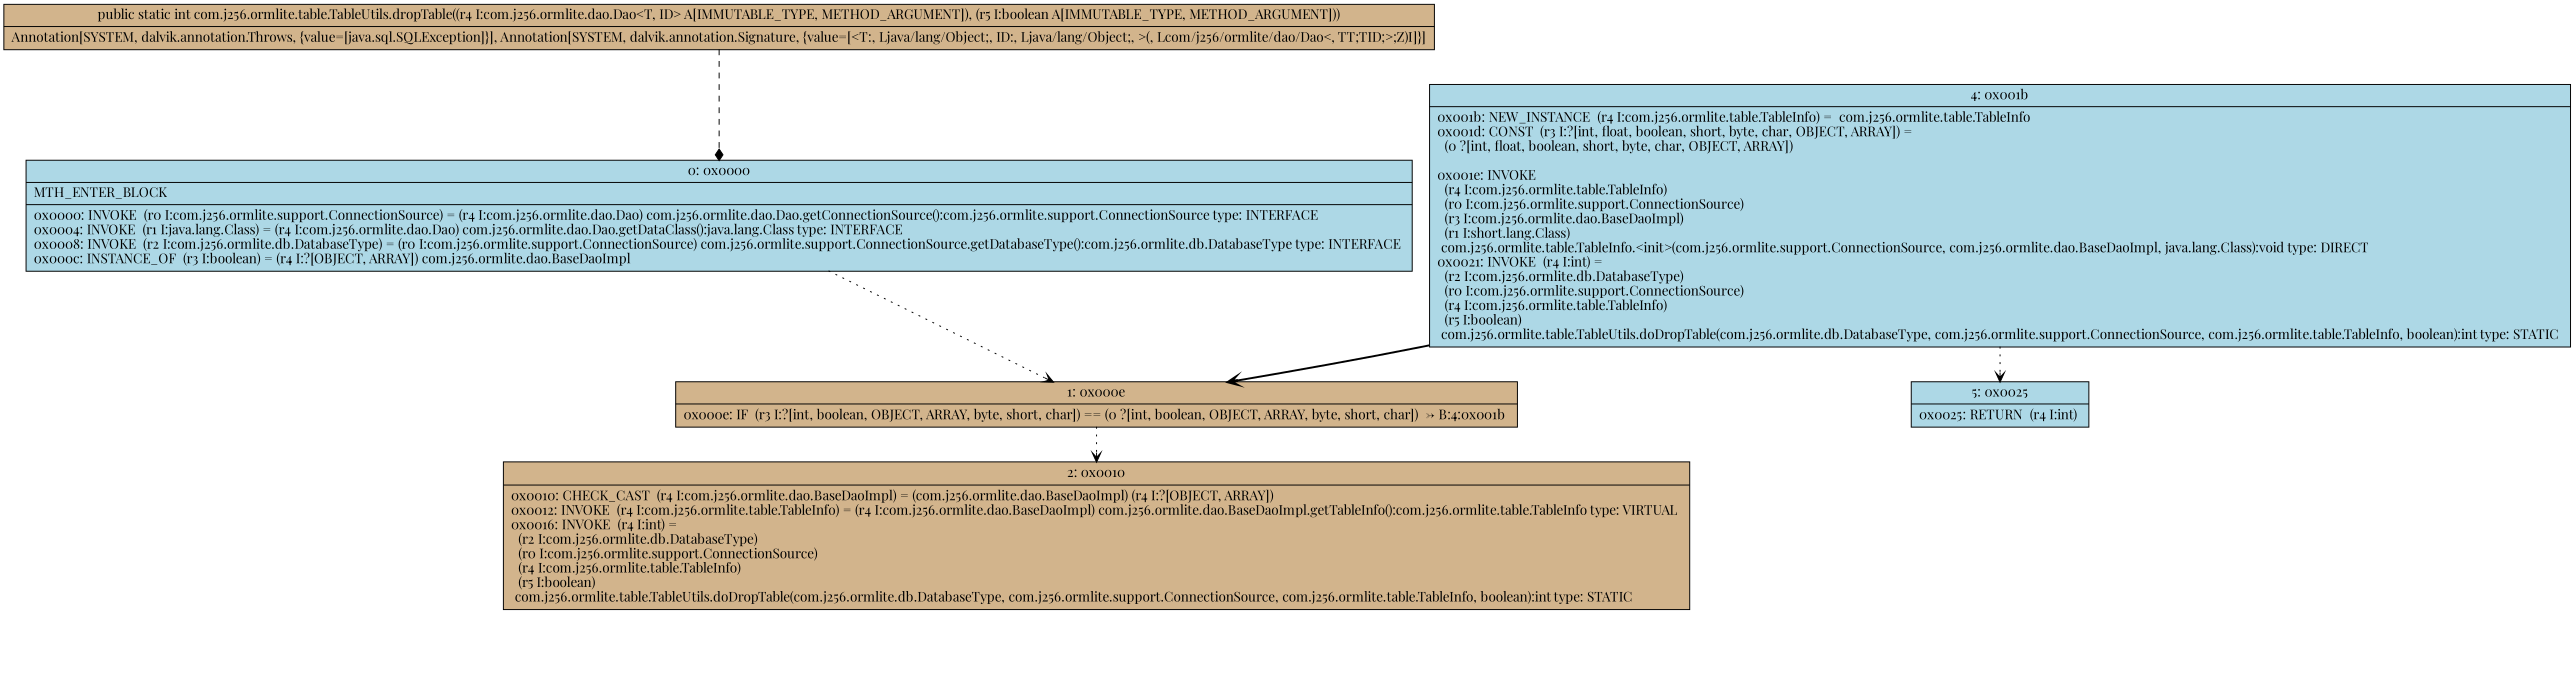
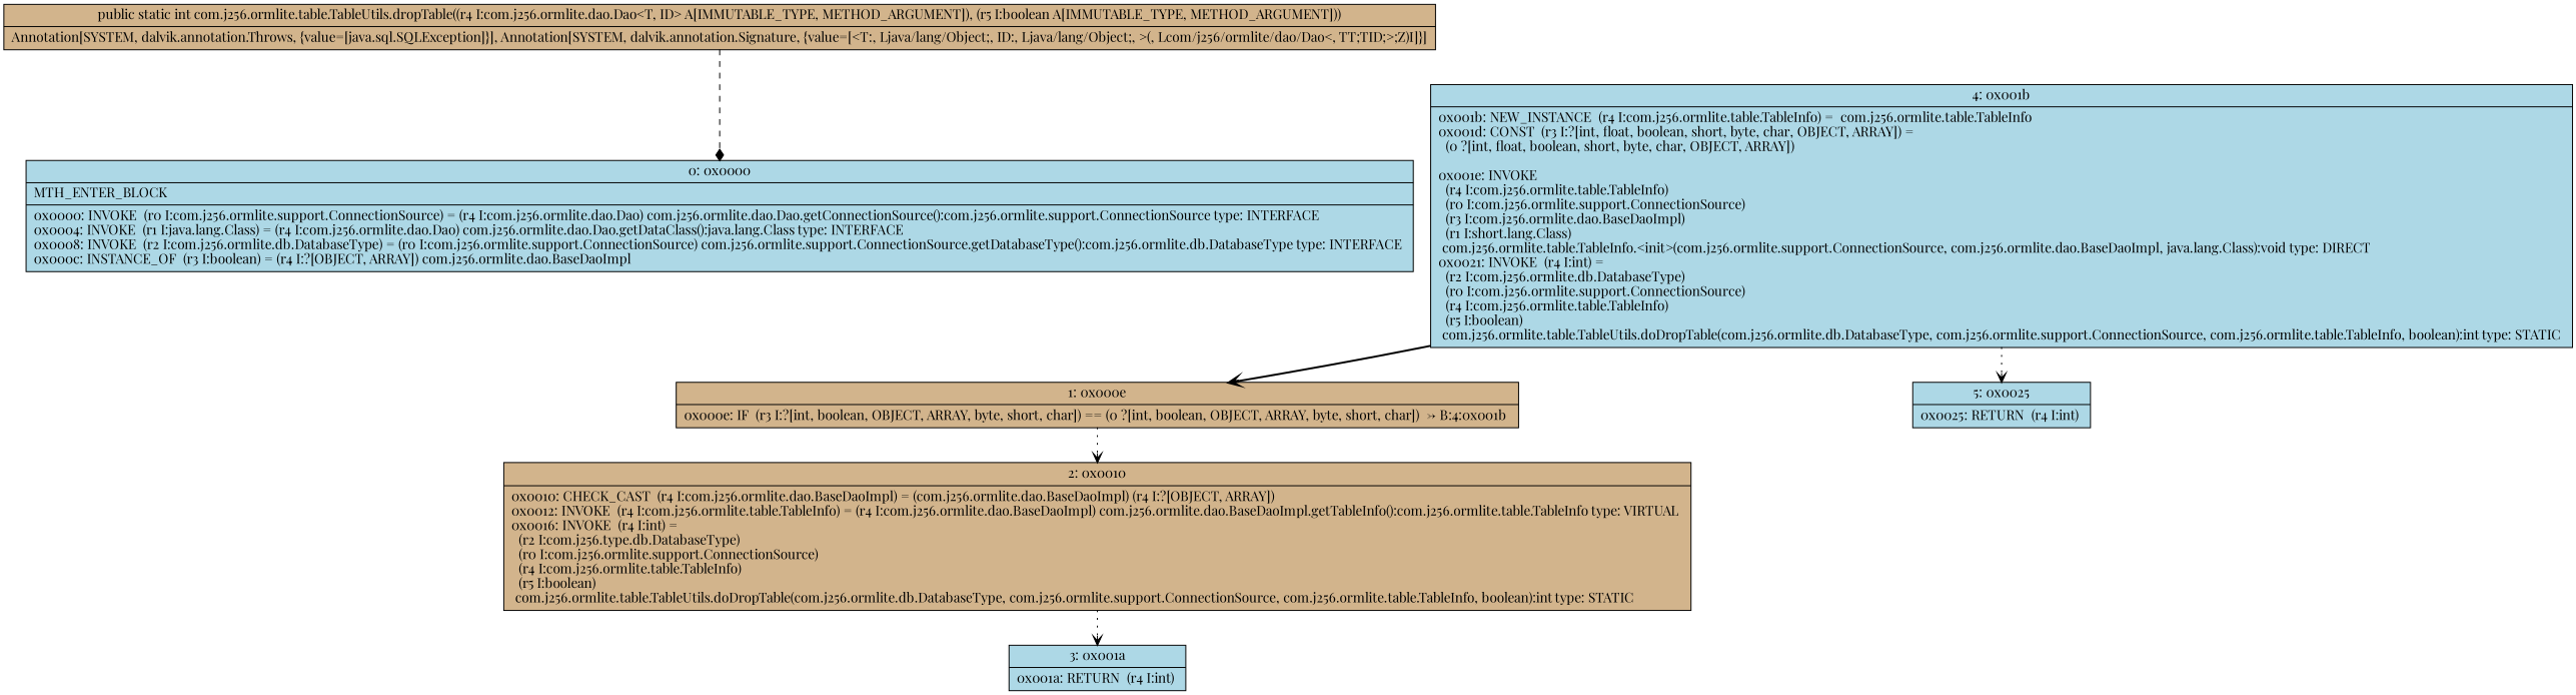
  digraph {
    fontname="Playfair Display"
    node [fillcolor=lightblue fontname="Playfair Display" shape=record style=filled]
    edge [arrowhead=vee fontname="Playfair Display" style=dotted]
    n1 [label="{0\:\ 0x0000|MTH_ENTER_BLOCK\l|0x0000: INVOKE  (r0 I:com.j256.ormlite.support.ConnectionSource) = (r4 I:com.j256.ormlite.dao.Dao) com.j256.ormlite.dao.Dao.getConnectionSource():com.j256.ormlite.support.ConnectionSource type: INTERFACE \l0x0004: INVOKE  (r1 I:java.lang.Class) = (r4 I:com.j256.ormlite.dao.Dao) com.j256.ormlite.dao.Dao.getDataClass():java.lang.Class type: INTERFACE \l0x0008: INVOKE  (r2 I:com.j256.ormlite.db.DatabaseType) = (r0 I:com.j256.ormlite.support.ConnectionSource) com.j256.ormlite.support.ConnectionSource.getDatabaseType():com.j256.ormlite.db.DatabaseType type: INTERFACE \l0x000c: INSTANCE_OF  (r3 I:boolean) = (r4 I:?[OBJECT, ARRAY]) com.j256.ormlite.dao.BaseDaoImpl \l}"]
    n2 [fillcolor=tan label="{1\:\ 0x000e|0x000e: IF  (r3 I:?[int, boolean, OBJECT, ARRAY, byte, short, char]) == (0 ?[int, boolean, OBJECT, ARRAY, byte, short, char])  \-\> B:4:0x001b \l}"]
-   n3 [fillcolor=tan label="{2\:\ 0x0010|0x0010: CHECK_CAST  (r4 I:com.j256.ormlite.dao.BaseDaoImpl) = (com.j256.ormlite.dao.BaseDaoImpl) (r4 I:?[OBJECT, ARRAY]) \l0x0012: INVOKE  (r4 I:com.j256.ormlite.table.TableInfo) = (r4 I:com.j256.ormlite.dao.BaseDaoImpl) com.j256.ormlite.dao.BaseDaoImpl.getTableInfo():com.j256.ormlite.table.TableInfo type: VIRTUAL \l0x0016: INVOKE  (r4 I:int) = \l  (r2 I:com.j256.ormlite.db.DatabaseType)\l  (r0 I:com.j256.ormlite.support.ConnectionSource)\l  (r4 I:com.j256.ormlite.table.TableInfo)\l  (r5 I:boolean)\l com.j256.ormlite.table.TableUtils.doDropTable(com.j256.ormlite.db.DatabaseType, com.j256.ormlite.support.ConnectionSource, com.j256.ormlite.table.TableInfo, boolean):int type: STATIC \l}"]
+   n3 [fillcolor=tan label="{2\:\ 0x0010|0x0010: CHECK_CAST  (r4 I:com.j256.ormlite.dao.BaseDaoImpl) = (com.j256.ormlite.dao.BaseDaoImpl) (r4 I:?[OBJECT, ARRAY]) \l0x0012: INVOKE  (r4 I:com.j256.ormlite.table.TableInfo) = (r4 I:com.j256.ormlite.dao.BaseDaoImpl) com.j256.ormlite.dao.BaseDaoImpl.getTableInfo():com.j256.ormlite.table.TableInfo type: VIRTUAL \l0x0016: INVOKE  (r4 I:int) = \l  (r2 I:com.j256.type.db.DatabaseType)\l  (r0 I:com.j256.ormlite.support.ConnectionSource)\l  (r4 I:com.j256.ormlite.table.TableInfo)\l  (r5 I:boolean)\l com.j256.ormlite.table.TableUtils.doDropTable(com.j256.ormlite.db.DatabaseType, com.j256.ormlite.support.ConnectionSource, com.j256.ormlite.table.TableInfo, boolean):int type: STATIC \l}"]
+   n4 [label="{3\:\ 0x001a|0x001a: RETURN  (r4 I:int) \l}"]
    n5 [label="{4\:\ 0x001b|0x001b: NEW_INSTANCE  (r4 I:com.j256.ormlite.table.TableInfo) =  com.j256.ormlite.table.TableInfo \l0x001d: CONST  (r3 I:?[int, float, boolean, short, byte, char, OBJECT, ARRAY]) = \l  (0 ?[int, float, boolean, short, byte, char, OBJECT, ARRAY])\l \l0x001e: INVOKE  \l  (r4 I:com.j256.ormlite.table.TableInfo)\l  (r0 I:com.j256.ormlite.support.ConnectionSource)\l  (r3 I:com.j256.ormlite.dao.BaseDaoImpl)\l  (r1 I:short.lang.Class)\l com.j256.ormlite.table.TableInfo.\<init\>(com.j256.ormlite.support.ConnectionSource, com.j256.ormlite.dao.BaseDaoImpl, java.lang.Class):void type: DIRECT \l0x0021: INVOKE  (r4 I:int) = \l  (r2 I:com.j256.ormlite.db.DatabaseType)\l  (r0 I:com.j256.ormlite.support.ConnectionSource)\l  (r4 I:com.j256.ormlite.table.TableInfo)\l  (r5 I:boolean)\l com.j256.ormlite.table.TableUtils.doDropTable(com.j256.ormlite.db.DatabaseType, com.j256.ormlite.support.ConnectionSource, com.j256.ormlite.table.TableInfo, boolean):int type: STATIC \l}"]
    n6 [label="{5\:\ 0x0025|0x0025: RETURN  (r4 I:int) \l}"]
    n7 [fillcolor=tan label="{public static int com.j256.ormlite.table.TableUtils.dropTable((r4 I:com.j256.ormlite.dao.Dao\<T, ID\> A[IMMUTABLE_TYPE, METHOD_ARGUMENT]), (r5 I:boolean A[IMMUTABLE_TYPE, METHOD_ARGUMENT]))  | Annotation[SYSTEM, dalvik.annotation.Throws, \{value=[java.sql.SQLException]\}], Annotation[SYSTEM, dalvik.annotation.Signature, \{value=[\<T:, Ljava\/lang\/Object;, ID:, Ljava\/lang\/Object;, \>(, Lcom\/j256\/ormlite\/dao\/Dao\<, TT;TID;\>;Z)I]\}]\l}"]
-   n1 -> n2
    n2 -> n3
+   n3 -> n4
    n5 -> n2 [style=bold]
    n5 -> n6
    n7 -> n1 [arrowhead=diamond style=dashed]
  }
